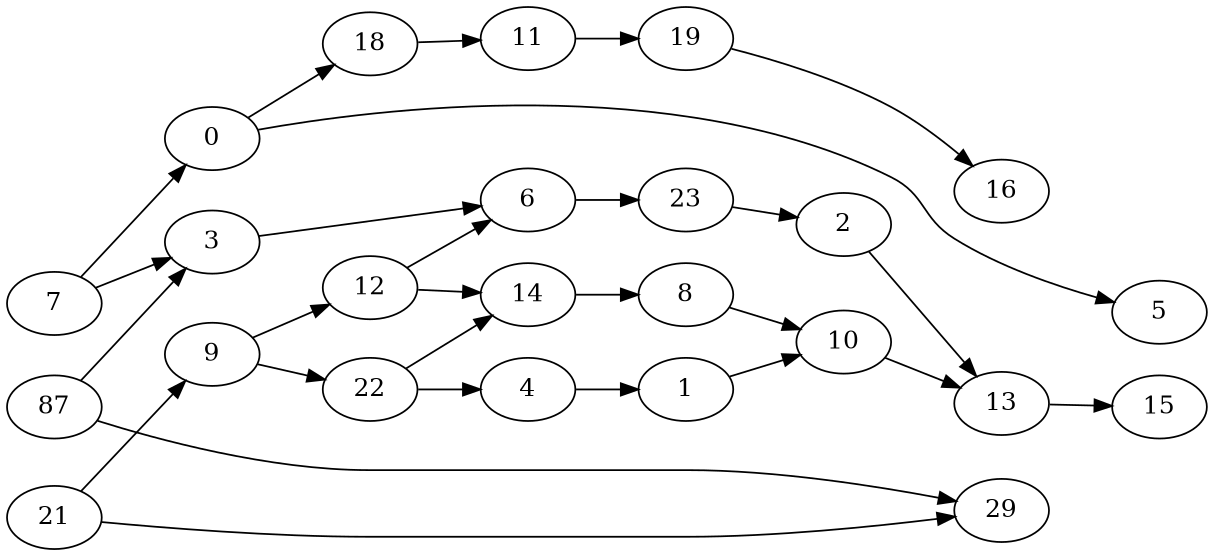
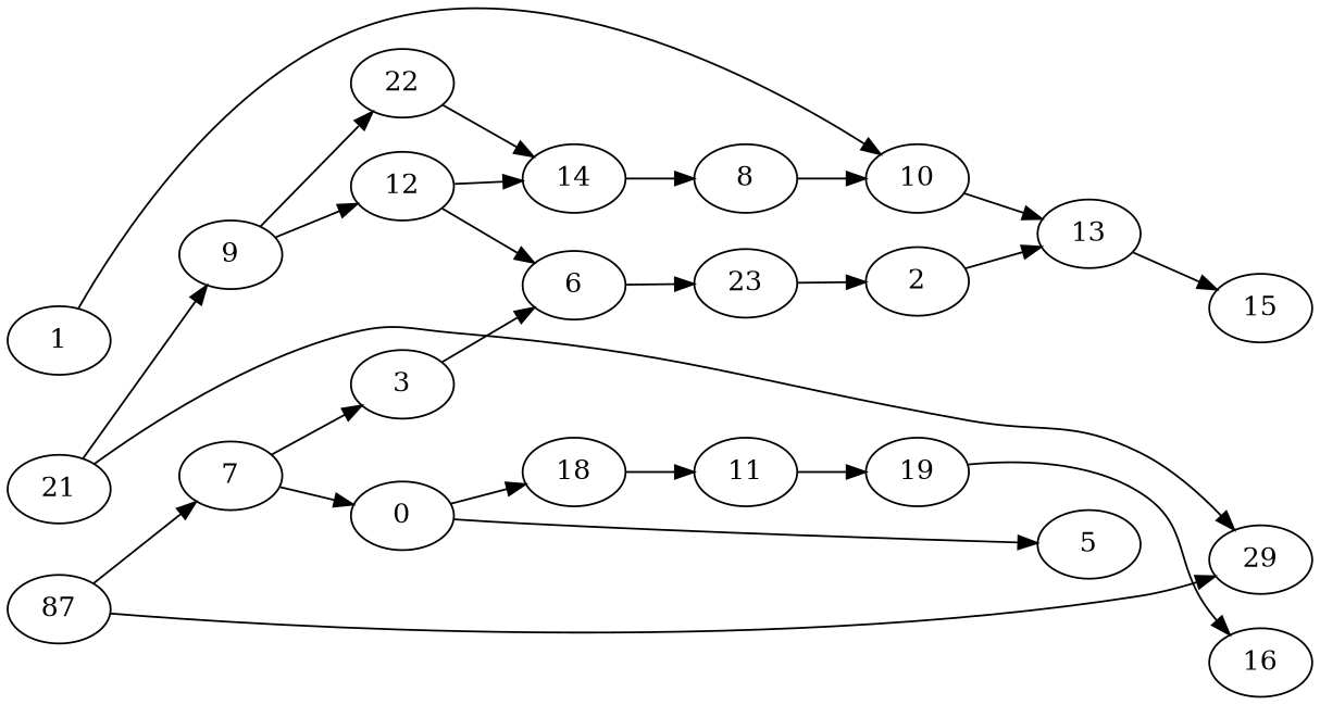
  digraph {
    rankdir=LR
    edge [weight=0]
    0
    5
    18
    1
    10
    13
    2
    15
    3
    6
    23
    11
-   4
    7
    8
    9
    12
    22
    14
    19
    16
    n22 [label=87]
    n23 [label=29]
    21
    0 -> 5
    0 -> 18
    18 -> 11
    1 -> 10
    10 -> 13
    13 -> 15
    2 -> 13
    3 -> 6
    6 -> 23
    23 -> 2
    11 -> 19
-   4 -> 1
    7 -> 0
    7 -> 3
    8 -> 10
    9 -> 12
    9 -> 22
    12 -> 6
    12 -> 14
-   22 -> 4
    22 -> 14
    14 -> 8
    19 -> 16
-   n22 -> 3
+   n22 -> 7
    n22 -> n23
    21 -> 9
    21 -> n23
  }
